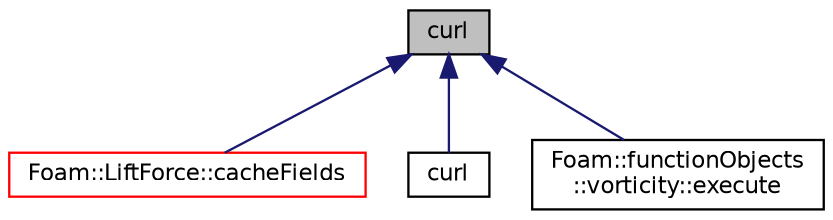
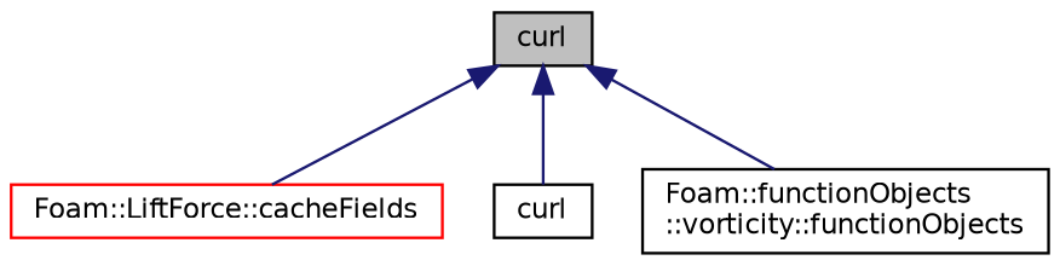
  digraph {
    rankdir=TB
    node [color=black fontname=Helvetica fontsize=10 shape=record]
    edge [color=midnightblue dir=back fontname=Helvetica fontsize=10 labelfontname=Helvetica labelfontsize=10 style=solid]
    n1 [fillcolor=grey75 fontcolor=black height=0.2 label=curl style=filled width=0.4]
    n2 [color=red height=0.2 label="Foam::LiftForce::cacheFields" width=0.4]
    n3 [height=0.2 label=curl width=0.4]
-   n4 [height=0.2 label="Foam::functionObjects\l::vorticity::execute" width=0.4]
+   n4 [height=0.2 label="Foam::functionObjects\l::vorticity::functionObjects" width=0.4]
    n1 -> n2
    n1 -> n3
    n1 -> n4
  }
